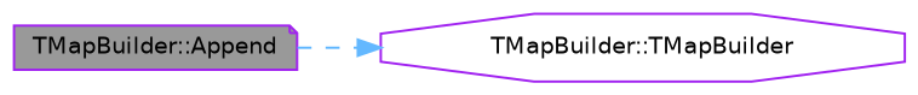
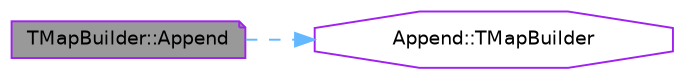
  digraph {
    rankdir=LR
    node [color=purple fontname=Helvetica fontsize=10 style=filled]
    n1 [fillcolor=grey60 fontcolor=black height=0.2 label="TMapBuilder::Append" shape=note width=0.4]
-   n2 [fillcolor=white height=0.2 label="TMapBuilder::TMapBuilder" shape=octagon width=0.4]
+   n2 [fillcolor=white height=0.2 label="Append::TMapBuilder" shape=octagon width=0.4]
    n1 -> n2 [color=steelblue1 fontname=Helvetica fontsize=10 labelfontname=Helvetica labelfontsize=10 style=dashed]
  }
